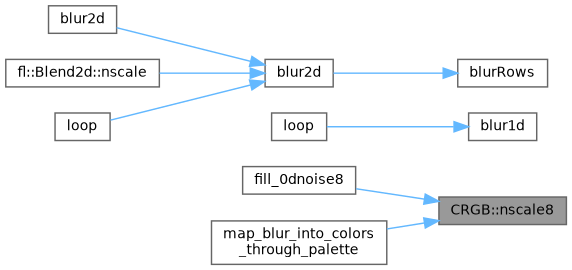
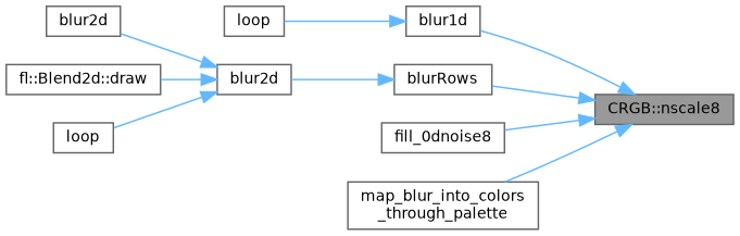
  digraph {
    rankdir=RL
    node [color=grey40 fillcolor=white fontname=Helvetica fontsize=10 shape=box style=filled]
    edge [color=steelblue1 dir=back fontname=Helvetica fontsize=10 labelfontname=Helvetica labelfontsize=10 style=solid]
    n1 [color=gray40 fillcolor=grey60 fontcolor=black height=0.2 label="CRGB::nscale8" width=0.4]
    n2 [height=0.2 label=blur1d width=0.4]
    n3 [height=0.2 label=blurRows width=0.4]
    n4 [height=0.2 label=fill_0dnoise8 width=0.4]
    n5 [height=0.2 label="map_blur_into_colors\l_through_palette" width=0.4]
    n6 [height=0.2 label=loop width=0.4]
    n7 [height=0.2 label=blur2d width=0.4]
    n8 [height=0.2 label=blur2d width=0.4]
-   n9 [height=0.2 label="fl::Blend2d::nscale" width=0.4]
+   n9 [height=0.2 label="fl::Blend2d::draw" width=0.4]
    n10 [height=0.2 label=loop width=0.4]
+   n1 -> n2
+   n1 -> n3
    n1 -> n4
    n1 -> n5
    n2 -> n6
    n3 -> n7
    n7 -> n8
    n7 -> n9
    n7 -> n10
  }
